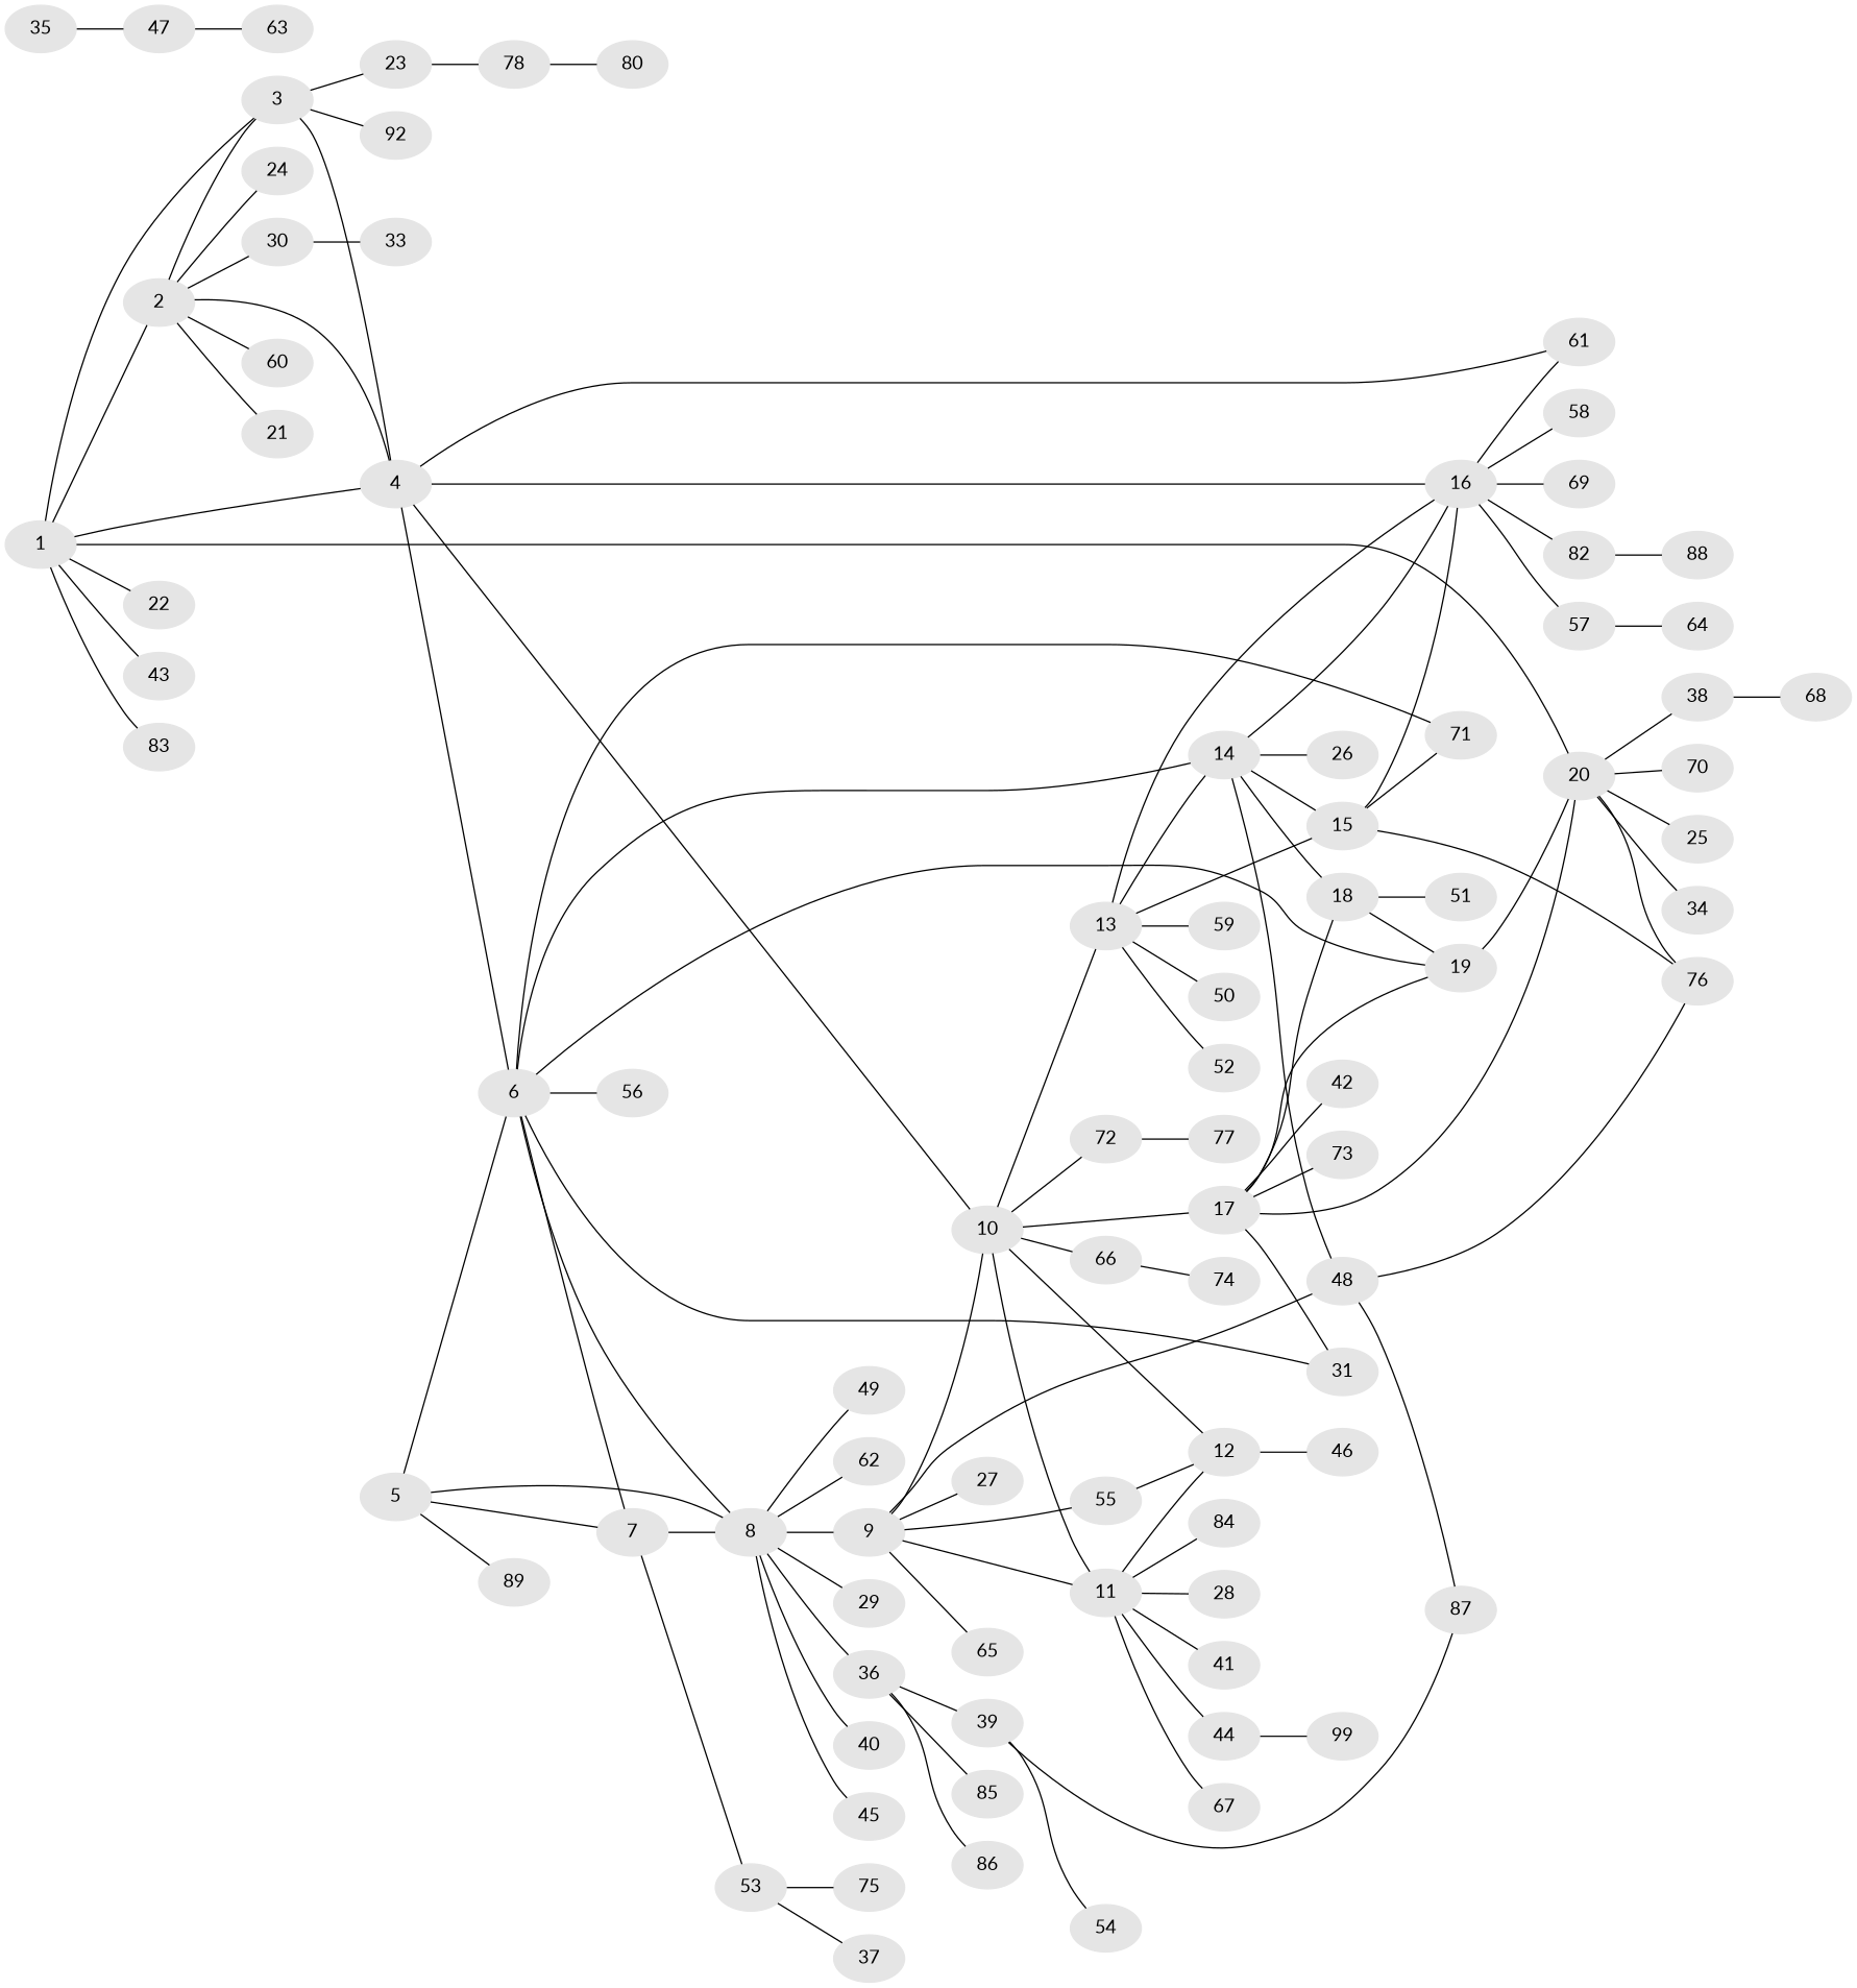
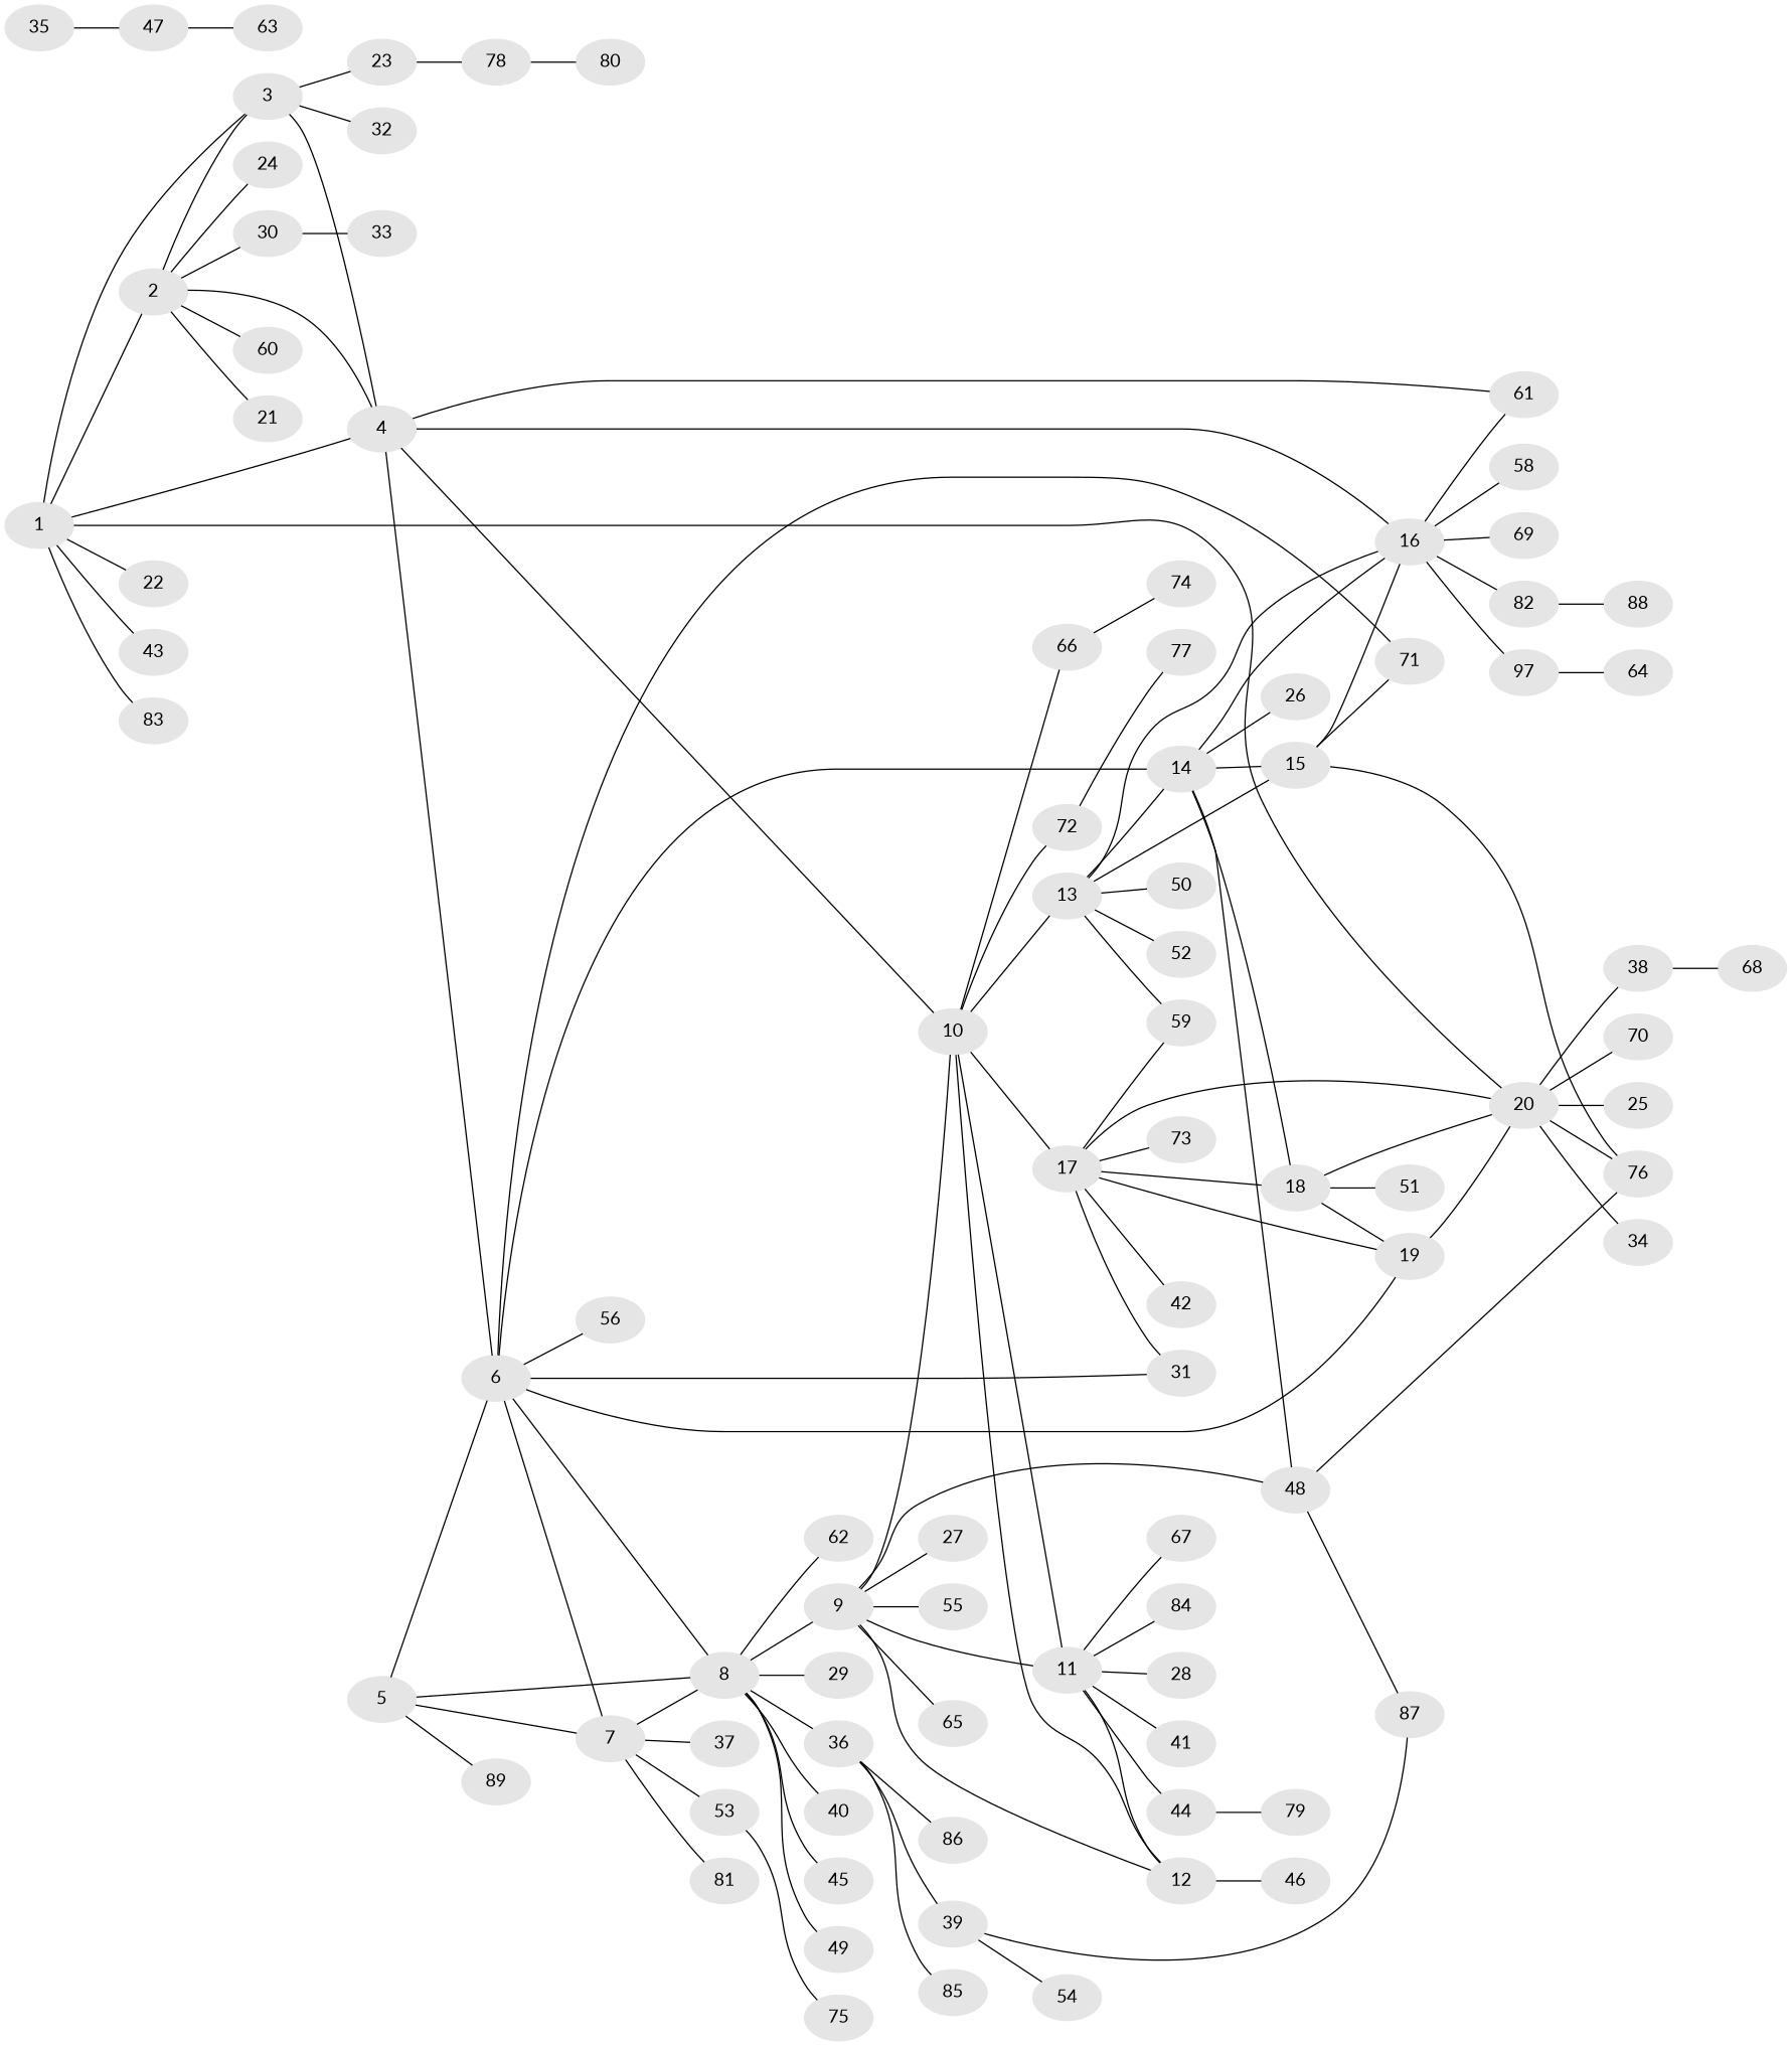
  graph {
    fontname=Lato
    rankdir=LR
    node [color=gray90 fontname=Lato style=filled]
    edge [fontname=Lato]
    1
    2
    3
    4
    20
    22
    43
    83
    21
    24
    30
    60
    23
-   32 [label=92]
+   32
    6
    10
    16
    61
    76
    25
    34
    38
    70
    33
    78
    7
    8
    14
    19
    31
    56
    71
    11
    12
    13
    17
    66
    72
-   57
+   57 [label=97]
    58
    69
    82
    5
    89
    37
    53
+   81
    9
    29
    36
    40
    45
    49
    62
    48
    15
    18
    26
    75
    27
    55
    65
    39
    85
    86
    28
    41
    44
    67
    84
    46
    87
    50
    52
    59
    42
    73
    74
    77
-   79 [label=99]
+   79
    51
    64
    88
    35
    47
    68
    80
    63
    54
    1 -- 2
    1 -- 3
    1 -- 4
    1 -- 20
    1 -- 22
    1 -- 43
    1 -- 83
    2 -- 3
    2 -- 4
    2 -- 21
    2 -- 24
    2 -- 30
    2 -- 60
    3 -- 4
    3 -- 23
    3 -- 32
    4 -- 6
    4 -- 10
    4 -- 16
    4 -- 61
    20 -- 76
    20 -- 25
    20 -- 34
    20 -- 38
    20 -- 70
    30 -- 33
    23 -- 78
    6 -- 7
    6 -- 8
    6 -- 14
    6 -- 19
    6 -- 31
    6 -- 56
    6 -- 71
    10 -- 11
    10 -- 12
    10 -- 13
    10 -- 17
    10 -- 66
    10 -- 72
    16 -- 61
    16 -- 57
    16 -- 58
    16 -- 69
    16 -- 82
    38 -- 68
    78 -- 80
    7 -- 8
-   53 -- 37
+   7 -- 37
    7 -- 53
+   7 -- 81
    8 -- 9
    8 -- 29
    8 -- 36
    8 -- 40
    8 -- 45
    8 -- 49
    8 -- 62
    14 -- 16
    14 -- 48
    14 -- 15
    14 -- 18
    14 -- 26
    19 -- 20
    11 -- 12
    11 -- 28
    11 -- 41
    11 -- 44
    11 -- 67
    11 -- 84
    12 -- 46
    13 -- 16
    13 -- 14
    13 -- 15
    13 -- 50
    13 -- 52
    13 -- 59
    17 -- 20
    17 -- 19
    17 -- 31
    17 -- 18
+   17 -- 59
    17 -- 42
    17 -- 73
    66 -- 74
    72 -- 77
    57 -- 64
    82 -- 88
    5 -- 6
    5 -- 7
    5 -- 8
    5 -- 89
    53 -- 75
    9 -- 10
    9 -- 11
-   55 -- 12
+   9 -- 12
    9 -- 48
    9 -- 27
    9 -- 55
    9 -- 65
    36 -- 39
    36 -- 85
    36 -- 86
    48 -- 76
    48 -- 87
    15 -- 16
    15 -- 76
    15 -- 71
+   18 -- 20
    18 -- 19
    18 -- 51
    39 -- 87
    39 -- 54
    44 -- 79
    35 -- 47
    47 -- 63
  }
